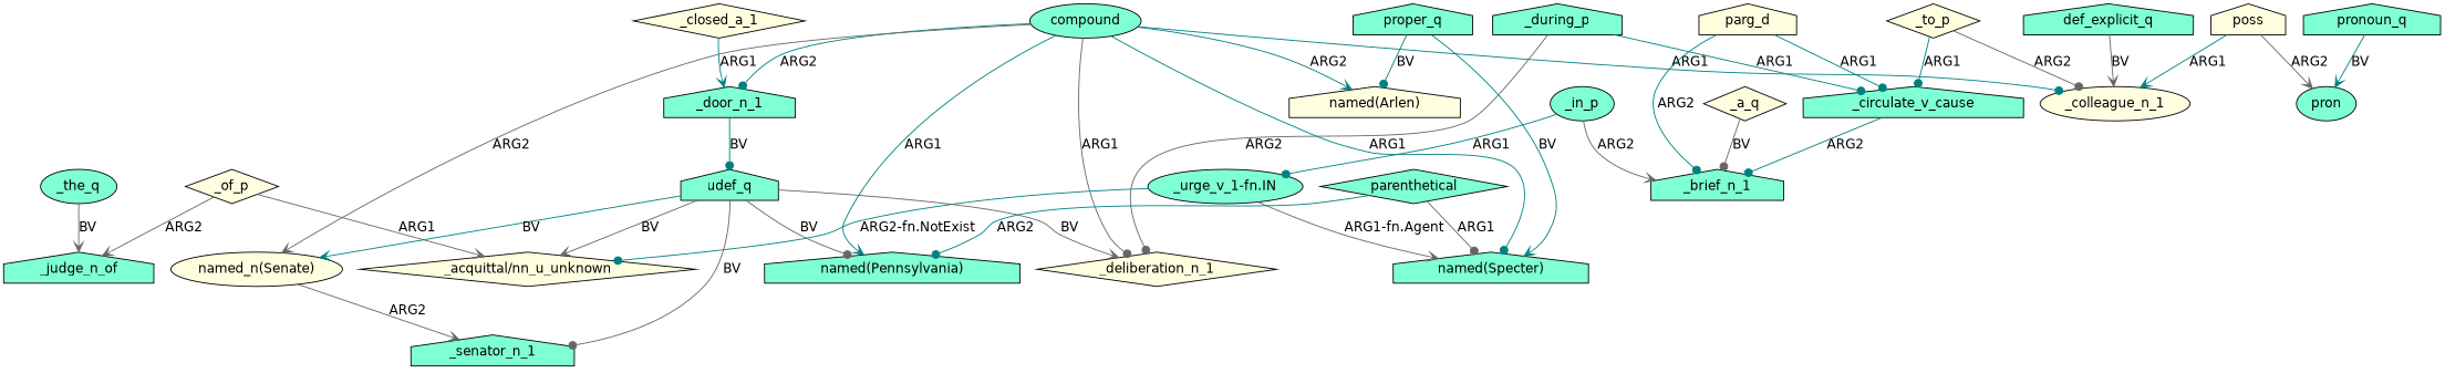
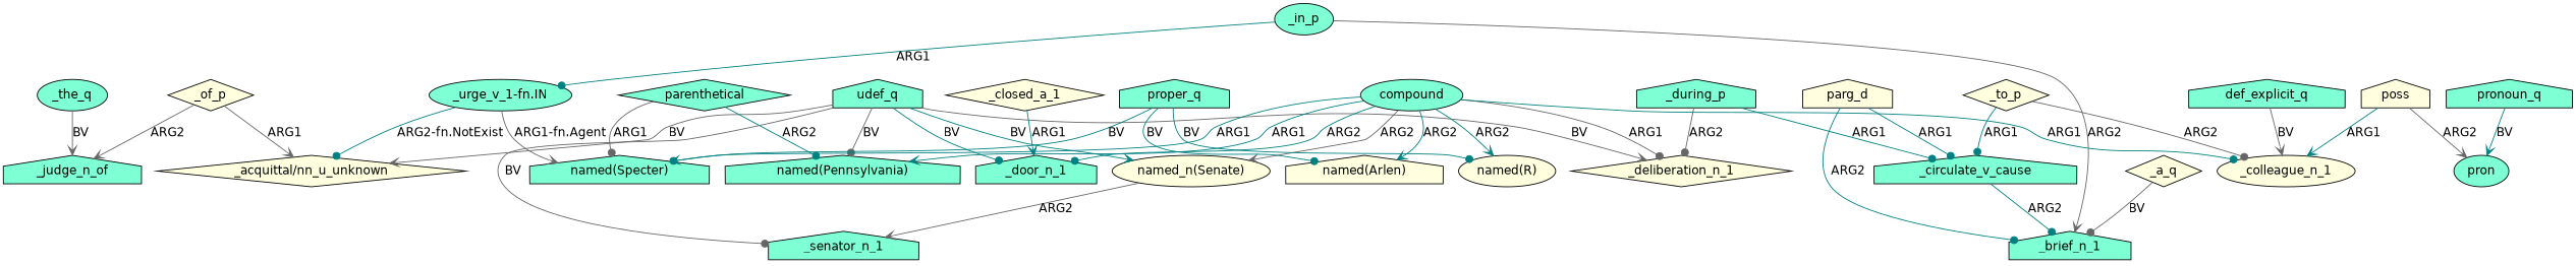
  digraph {
    fontname="DejaVu Sans"
    node [fillcolor=aquamarine fontname="DejaVu Sans" shape=house style=filled]
    edge [arrowhead=dot color=teal fontname="DejaVu Sans"]
    "_urge_v_1-fn.IN" [shape=ellipse]
    "named(Specter)"
    "_acquittal/nn_u_unknown" [fillcolor=lightyellow shape=diamond]
    udef_q
    _door_n_1
    _senator_n_1
    _deliberation_n_1 [fillcolor=lightyellow shape=diamond]
    "named_n(Senate)" [fillcolor=lightyellow shape=ellipse]
    "named(Pennsylvania)"
    _during_p
    _circulate_v_cause
    _brief_n_1
    _closed_a_1 [fillcolor=lightyellow shape=diamond]
    poss [fillcolor=lightyellow]
    pron [shape=ellipse]
    _colleague_n_1 [fillcolor=lightyellow shape=ellipse]
    compound [shape=ellipse]
+   "named(R)" [fillcolor=lightyellow shape=ellipse]
    "named(Arlen)" [fillcolor=lightyellow]
    parg_d [fillcolor=lightyellow]
    _of_p [fillcolor=lightyellow shape=diamond]
    _judge_n_of
    parenthetical [shape=diamond]
    _in_p [shape=ellipse]
    proper_q
    pronoun_q
    _a_q [fillcolor=lightyellow shape=diamond]
    _to_p [fillcolor=lightyellow shape=diamond]
    _the_q [shape=ellipse]
    def_explicit_q
    "_urge_v_1-fn.IN" -> "named(Specter)" [arrowhead=vee color=gray40 label="ARG1-fn.Agent"]
    "_urge_v_1-fn.IN" -> "_acquittal/nn_u_unknown" [label="ARG2-fn.NotExist"]
    udef_q -> "_acquittal/nn_u_unknown" [arrowhead=vee color=gray40 label=BV]
-   _door_n_1 -> udef_q [label=BV]
+   udef_q -> _door_n_1 [label=BV]
    udef_q -> _senator_n_1 [color=gray40 label=BV]
    udef_q -> _deliberation_n_1 [arrowhead=vee color=gray40 label=BV]
    udef_q -> "named_n(Senate)" [arrowhead=vee label=BV]
    udef_q -> "named(Pennsylvania)" [color=gray40 label=BV]
    "named_n(Senate)" -> _senator_n_1 [arrowhead=vee color=gray40 label=ARG2]
    _during_p -> _deliberation_n_1 [color=gray40 label=ARG2]
    _during_p -> _circulate_v_cause [label=ARG1]
    _circulate_v_cause -> _brief_n_1 [label=ARG2]
    _closed_a_1 -> _door_n_1 [arrowhead=vee label=ARG1]
    poss -> pron [arrowhead=vee color=gray40 label=ARG2]
    poss -> _colleague_n_1 [arrowhead=vee label=ARG1]
    compound -> "named(Specter)" [label=ARG1]
    compound -> _door_n_1 [label=ARG2]
    compound -> _deliberation_n_1 [color=gray40 label=ARG1]
    compound -> "named_n(Senate)" [arrowhead=vee color=gray40 label=ARG2]
    compound -> "named(Pennsylvania)" [arrowhead=vee label=ARG1]
    compound -> _colleague_n_1 [label=ARG1]
+   compound -> "named(R)" [arrowhead=vee label=ARG2]
    compound -> "named(Arlen)" [arrowhead=vee label=ARG2]
    parg_d -> _circulate_v_cause [label=ARG1]
    parg_d -> _brief_n_1 [label=ARG2]
    _of_p -> "_acquittal/nn_u_unknown" [arrowhead=vee color=gray40 label=ARG1]
    _of_p -> _judge_n_of [arrowhead=vee color=gray40 label=ARG2]
    parenthetical -> "named(Specter)" [color=gray40 label=ARG1]
    parenthetical -> "named(Pennsylvania)" [label=ARG2]
    _in_p -> "_urge_v_1-fn.IN" [label=ARG1]
    _in_p -> _brief_n_1 [arrowhead=vee color=gray40 label=ARG2]
    proper_q -> "named(Specter)" [arrowhead=vee label=BV]
+   proper_q -> "named(R)" [label=BV]
    proper_q -> "named(Arlen)" [label=BV]
    pronoun_q -> pron [arrowhead=vee label=BV]
    _a_q -> _brief_n_1 [color=gray40 label=BV]
    _to_p -> _circulate_v_cause [label=ARG1]
    _to_p -> _colleague_n_1 [color=gray40 label=ARG2]
    _the_q -> _judge_n_of [arrowhead=vee color=gray40 label=BV]
    def_explicit_q -> _colleague_n_1 [arrowhead=vee color=gray40 label=BV]
  }
